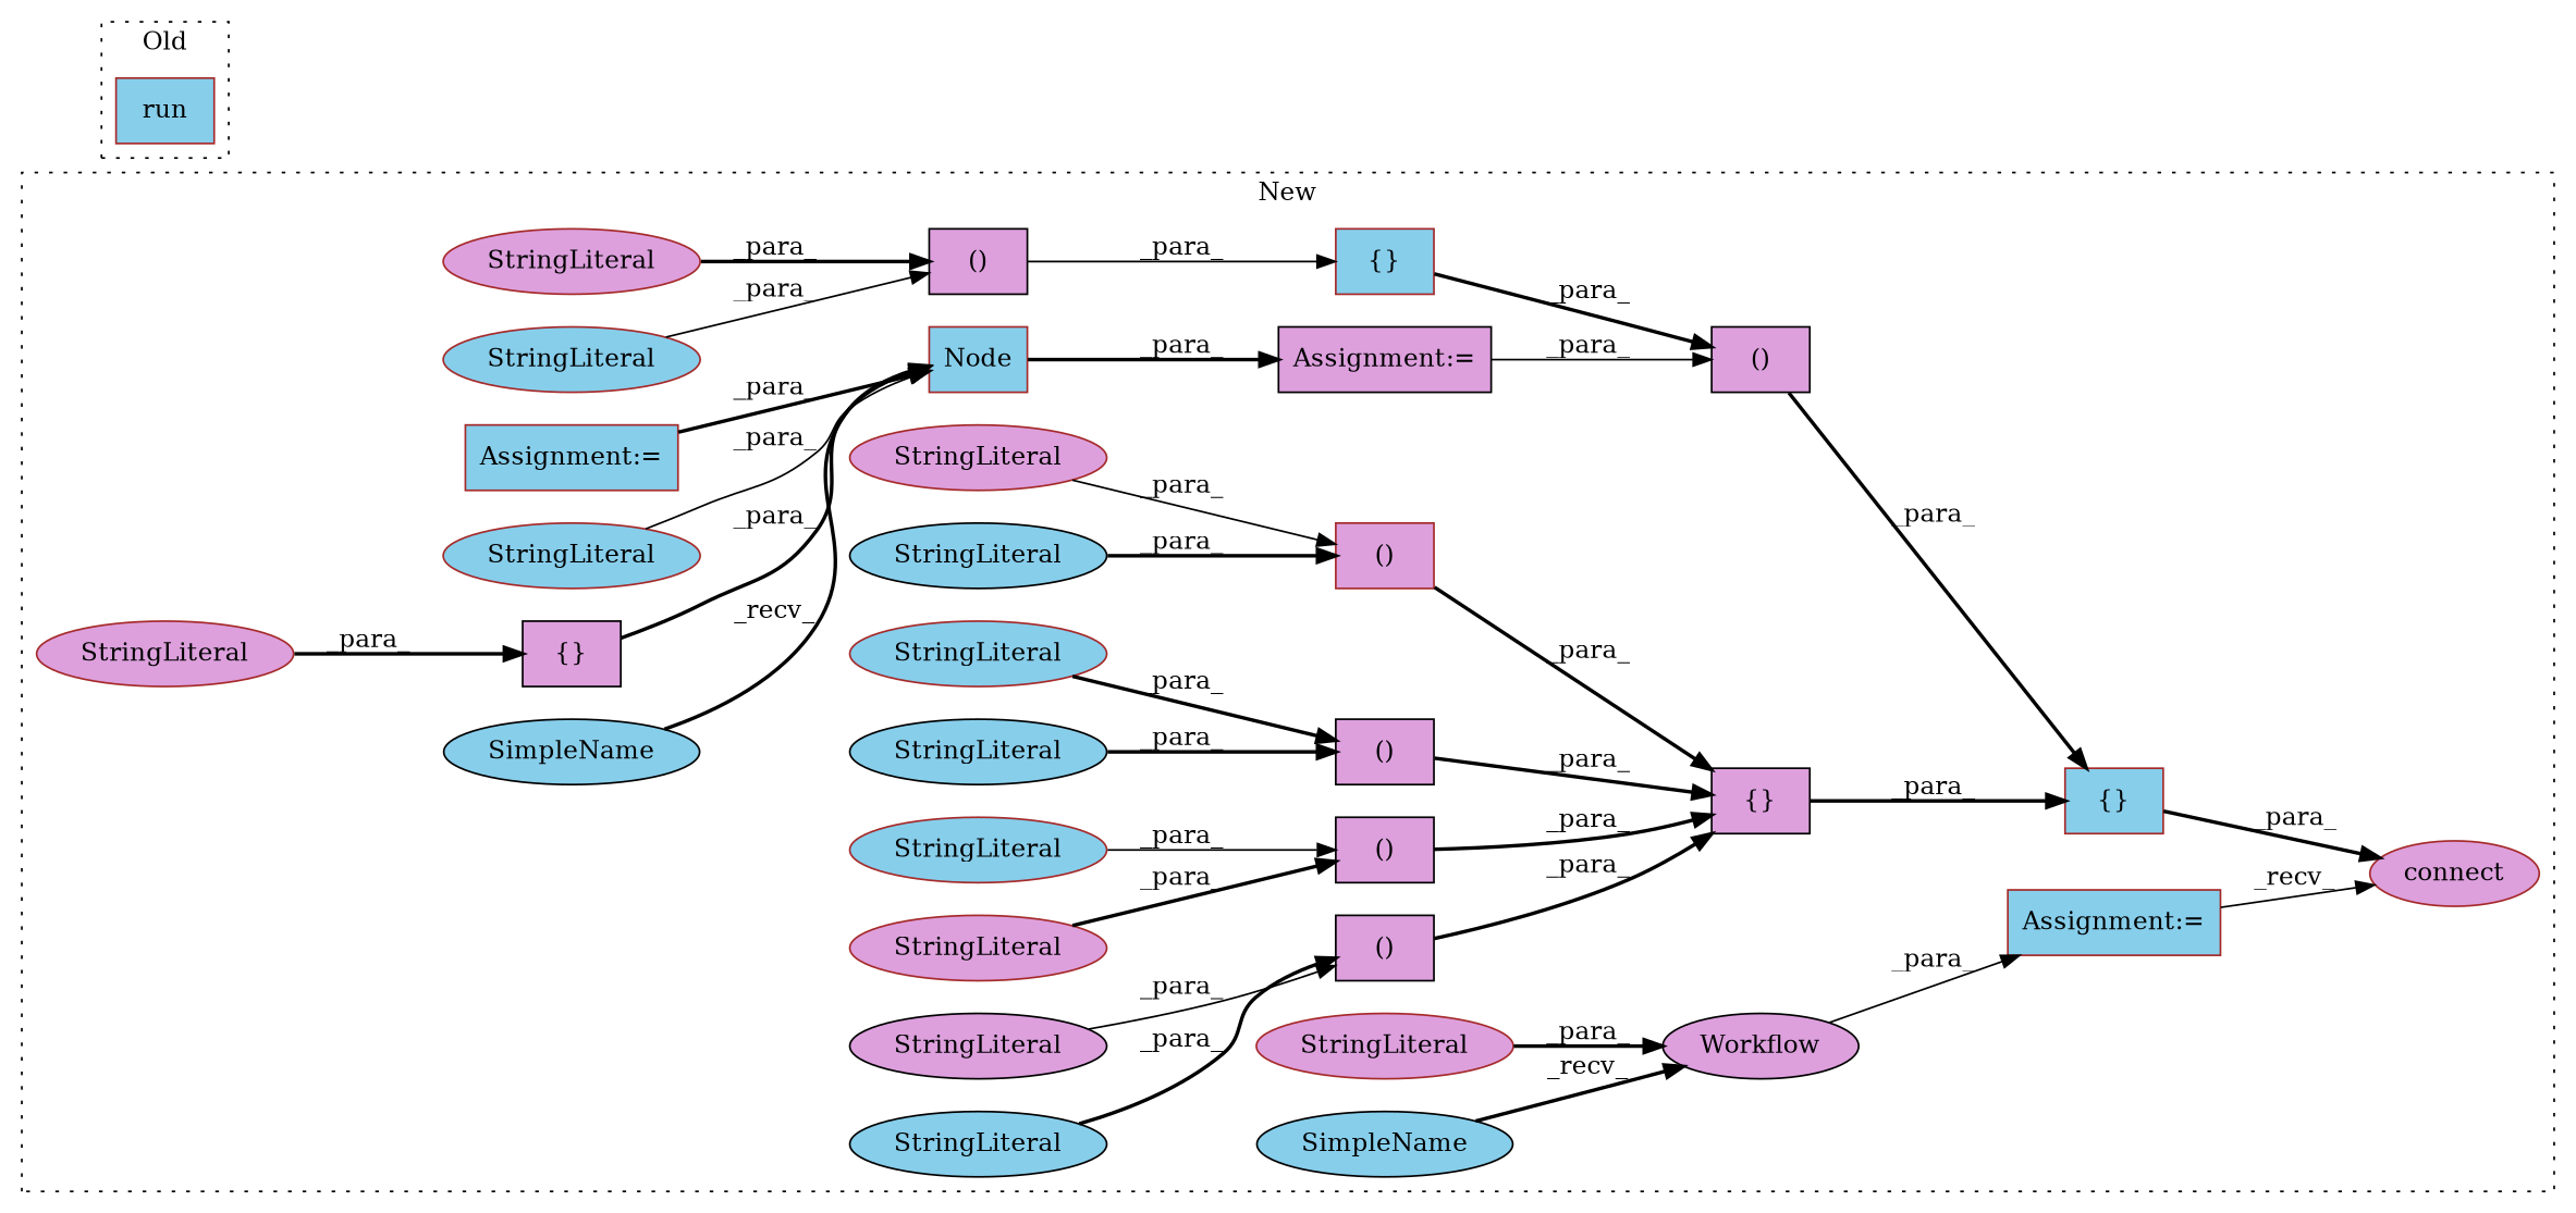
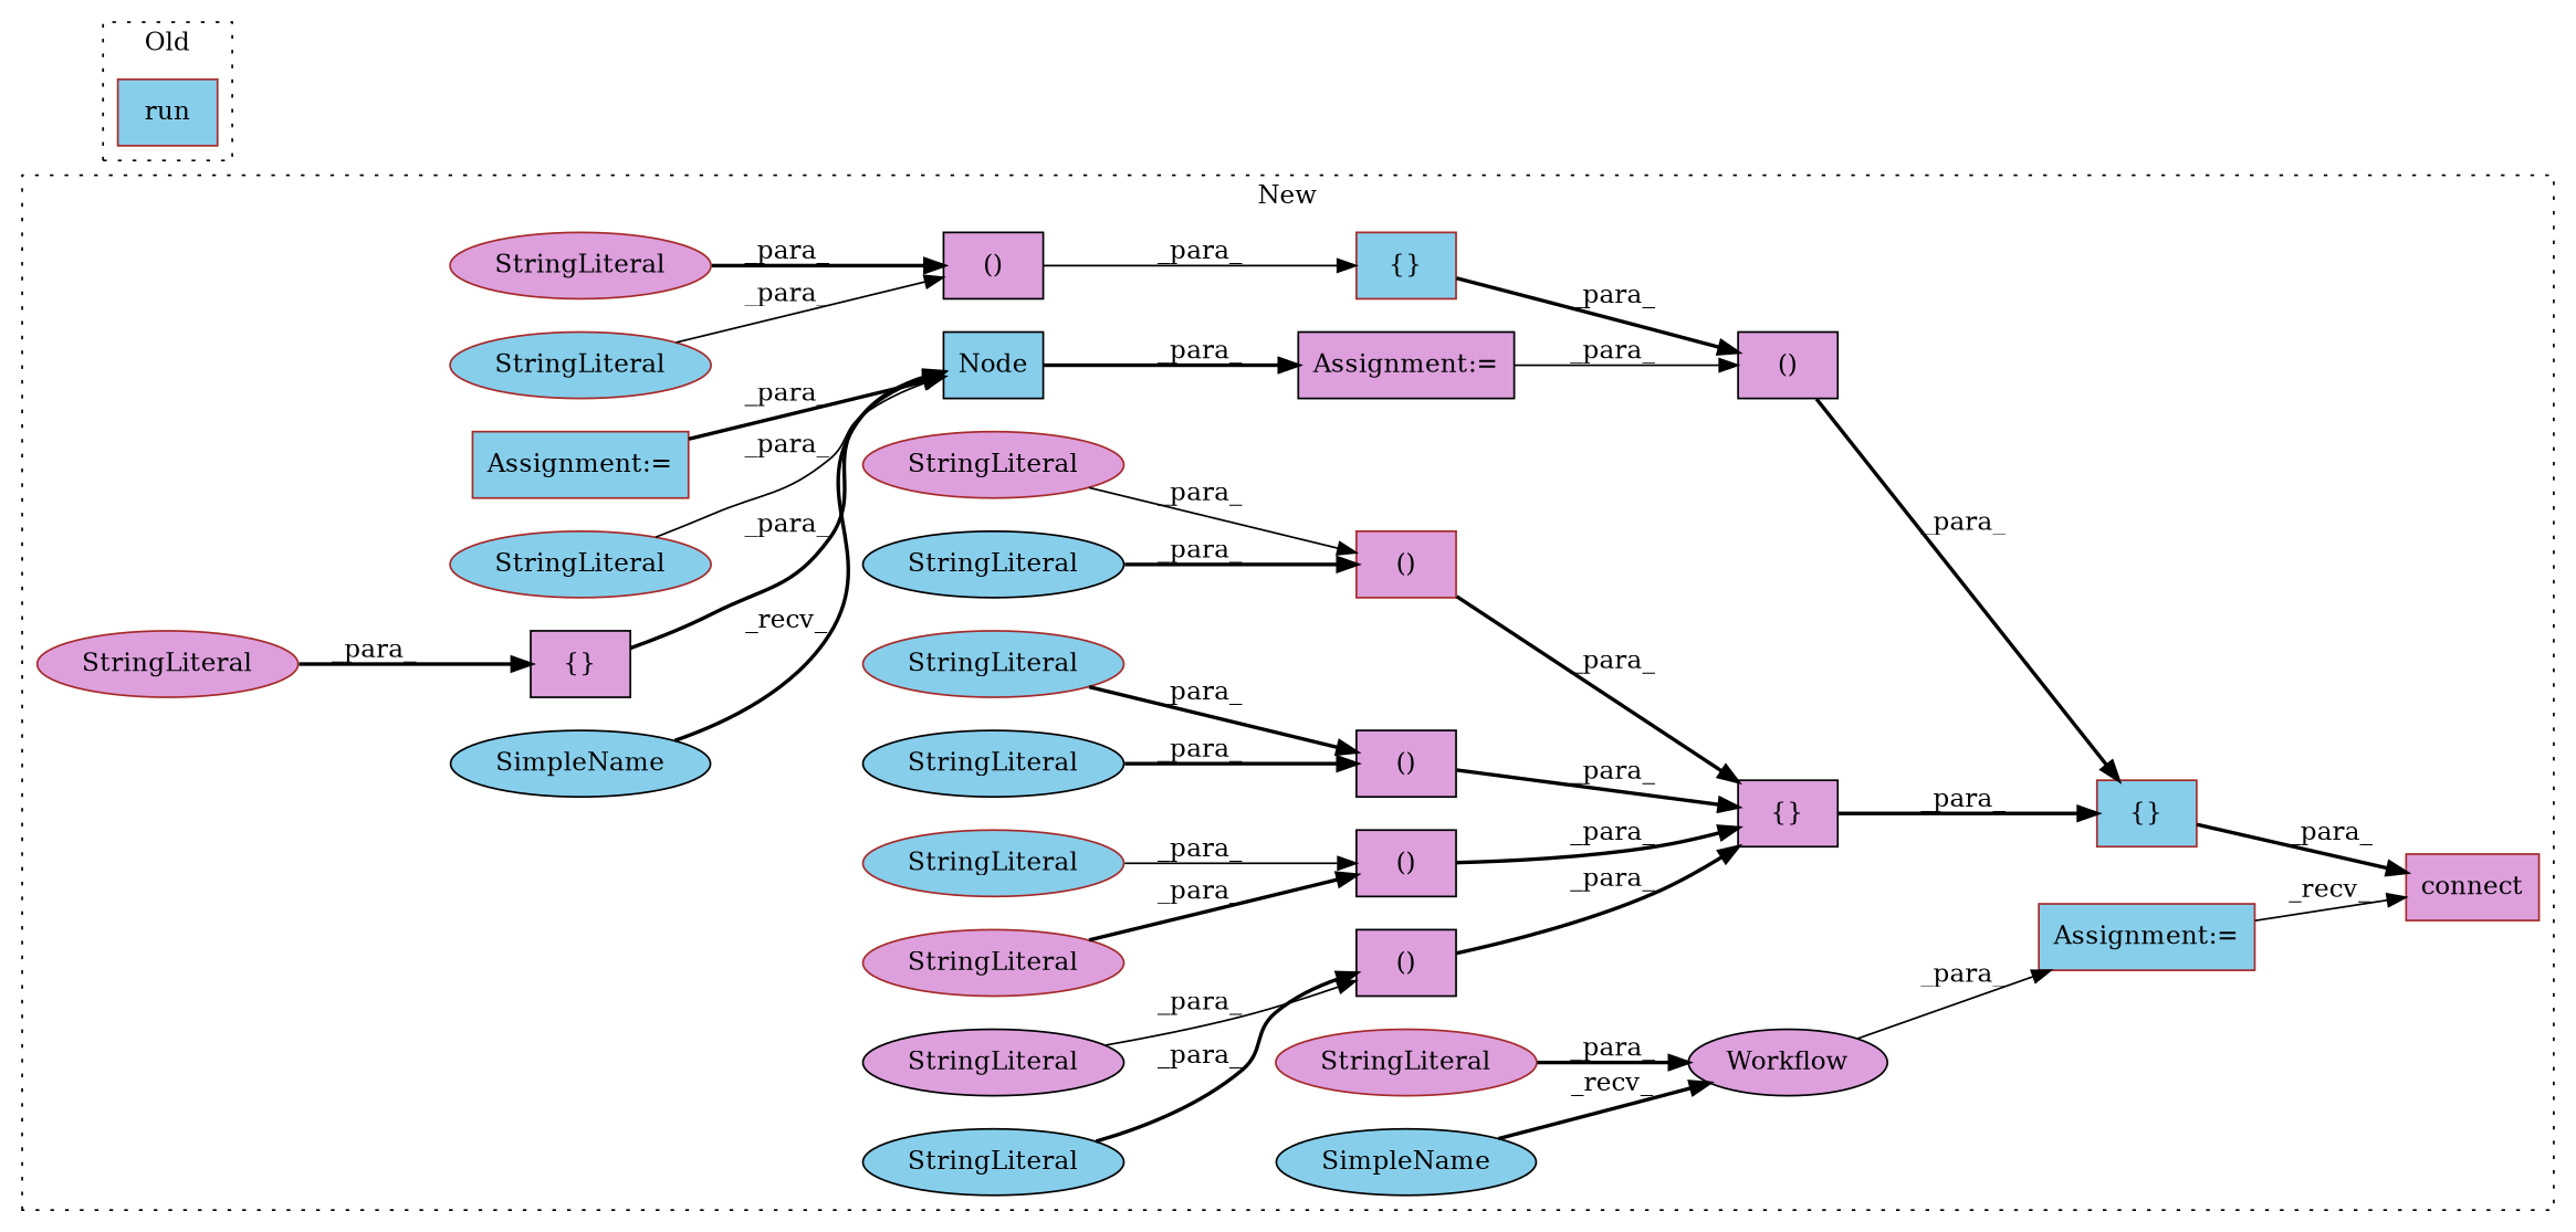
  digraph {
    rankdir=LR
    node [a=45 color=black fillcolor=plum l=11 s=3860 shape=ellipse style=filled]
    edge [style=bold]
    n1 [a=32 l="9,1" label=Workflow s="3121,3147"]
    n2 [color=brown l=17 label=StringLiteral s=3130]
    n3 [a=7 color=brown fillcolor=skyblue l=1 label="Assignment:=" s=3117 shape=box]
-   n4 [a=32 color=brown l="8,1" label=connect s="3782,4218"]
+   n4 [a=32 color=brown l="8,1" label=connect s="3782,4218" shape=box]
    n5 [a=106 l=180 label="()" s=3805 shape=box]
    n6 [a=4 l="1,1" label="{}" s="3206,3252" shape=box]
    n7 [a=106 l=36 label="()" shape=box]
    n8 [a=4 color=brown fillcolor=skyblue l="6,2" label="{}" s="3854,3983" shape=box]
    n9 [a=106 l=36 label="()" s=4053 shape=box]
    n10 [a=4 color=brown fillcolor=skyblue l="6,2" label="{}" s="3799,4216" shape=box]
    n11 [a=106 l=33 label="()" s=4096 shape=box]
    n12 [a=4 l="6,2" label="{}" s="4047,4214" shape=box]
    n13 [a=106 color=brown l=32 label="()" s=4182 shape=box]
-   n14 [a=32 color=brown fillcolor=skyblue l="5,1" label="Node" s="3167,3266" shape=box]
+   n14 [a=32 fillcolor=skyblue l="5,1" label="Node" s="3167,3266" shape=box]
    n15 [a=106 l=39 label="()" s=4136 shape=box]
    n16 [color=brown l=12 label=StringLiteral]
    n17 [color=brown fillcolor=skyblue label=StringLiteral s=3255]
    n18 [color=brown l=9 label=StringLiteral s=3232]
    n19 [l=9 label=StringLiteral s=4120]
    n20 [color=brown fillcolor=skyblue label=StringLiteral s=3885]
    n21 [fillcolor=skyblue l=16 label=StringLiteral s=4159]
    n22 [fillcolor=skyblue l=9 label=StringLiteral s=4182]
    n23 [color=brown label=StringLiteral s=4078]
    n24 [fillcolor=skyblue label=StringLiteral s=4096]
    n25 [color=brown fillcolor=skyblue l=12 label=StringLiteral s=4053]
    n26 [color=brown l=10 label=StringLiteral s=4204]
    n27 [color=brown fillcolor=skyblue l=10 label=StringLiteral s=4136]
    n28 [a=7 l=1 label="Assignment:=" s=3163 shape=box]
    n29 [a=7 color=brown fillcolor=skyblue l=3 label="Assignment:=" s=2253 shape=box]
    n30 [a=42 fillcolor=skyblue l=2 label=SimpleName s=3164]
    n31 [a=42 fillcolor=skyblue l=2 label=SimpleName s=3118]
    n32 [a=32 color=brown fillcolor=skyblue l=5 label=run s=2882 shape=box]
    subgraph cluster_1 {
      label=New
      style=dotted
      n1
      n2
      n3
      n4
      n5
      n6
      n7
      n8
      n9
      n10
      n11
      n12
      n13
      n14
      n15
      n16
      n17
      n18
      n19
      n20
      n21
      n22
      n23
      n24
      n25
      n26
      n27
      n28
      n29
      n30
      n31
    }
    subgraph cluster_2 {
      label=Old
      style=dotted
      n32
    }
    n1 -> n3 [label=_para_ style=solid]
    n2 -> n1 [label=_para_]
    n3 -> n4 [label=_recv_ style=solid]
    n5 -> n10 [label=_para_]
    n6 -> n14 [label=_para_]
    n7 -> n8 [label=_para_ style=solid]
    n8 -> n5 [label=_para_]
    n9 -> n12 [label=_para_]
    n10 -> n4 [label=_para_]
    n11 -> n12 [label=_para_]
    n12 -> n10 [label=_para_]
    n13 -> n12 [label=_para_]
    n14 -> n28 [label=_para_]
    n15 -> n12 [label=_para_]
    n16 -> n7 [label=_para_]
    n17 -> n14 [label=_para_ style=solid]
    n18 -> n6 [label=_para_]
    n19 -> n11 [label=_para_ style=solid]
    n20 -> n7 [label=_para_ style=solid]
    n21 -> n15 [label=_para_]
    n22 -> n13 [label=_para_]
    n23 -> n9 [label=_para_]
    n24 -> n11 [label=_para_]
    n25 -> n9 [label=_para_ style=solid]
    n26 -> n13 [label=_para_ style=solid]
    n27 -> n15 [label=_para_]
    n28 -> n5 [label=_para_ style=solid]
    n29 -> n14 [label=_para_]
    n30 -> n14 [label=_recv_]
    n31 -> n1 [label=_recv_]
  }
